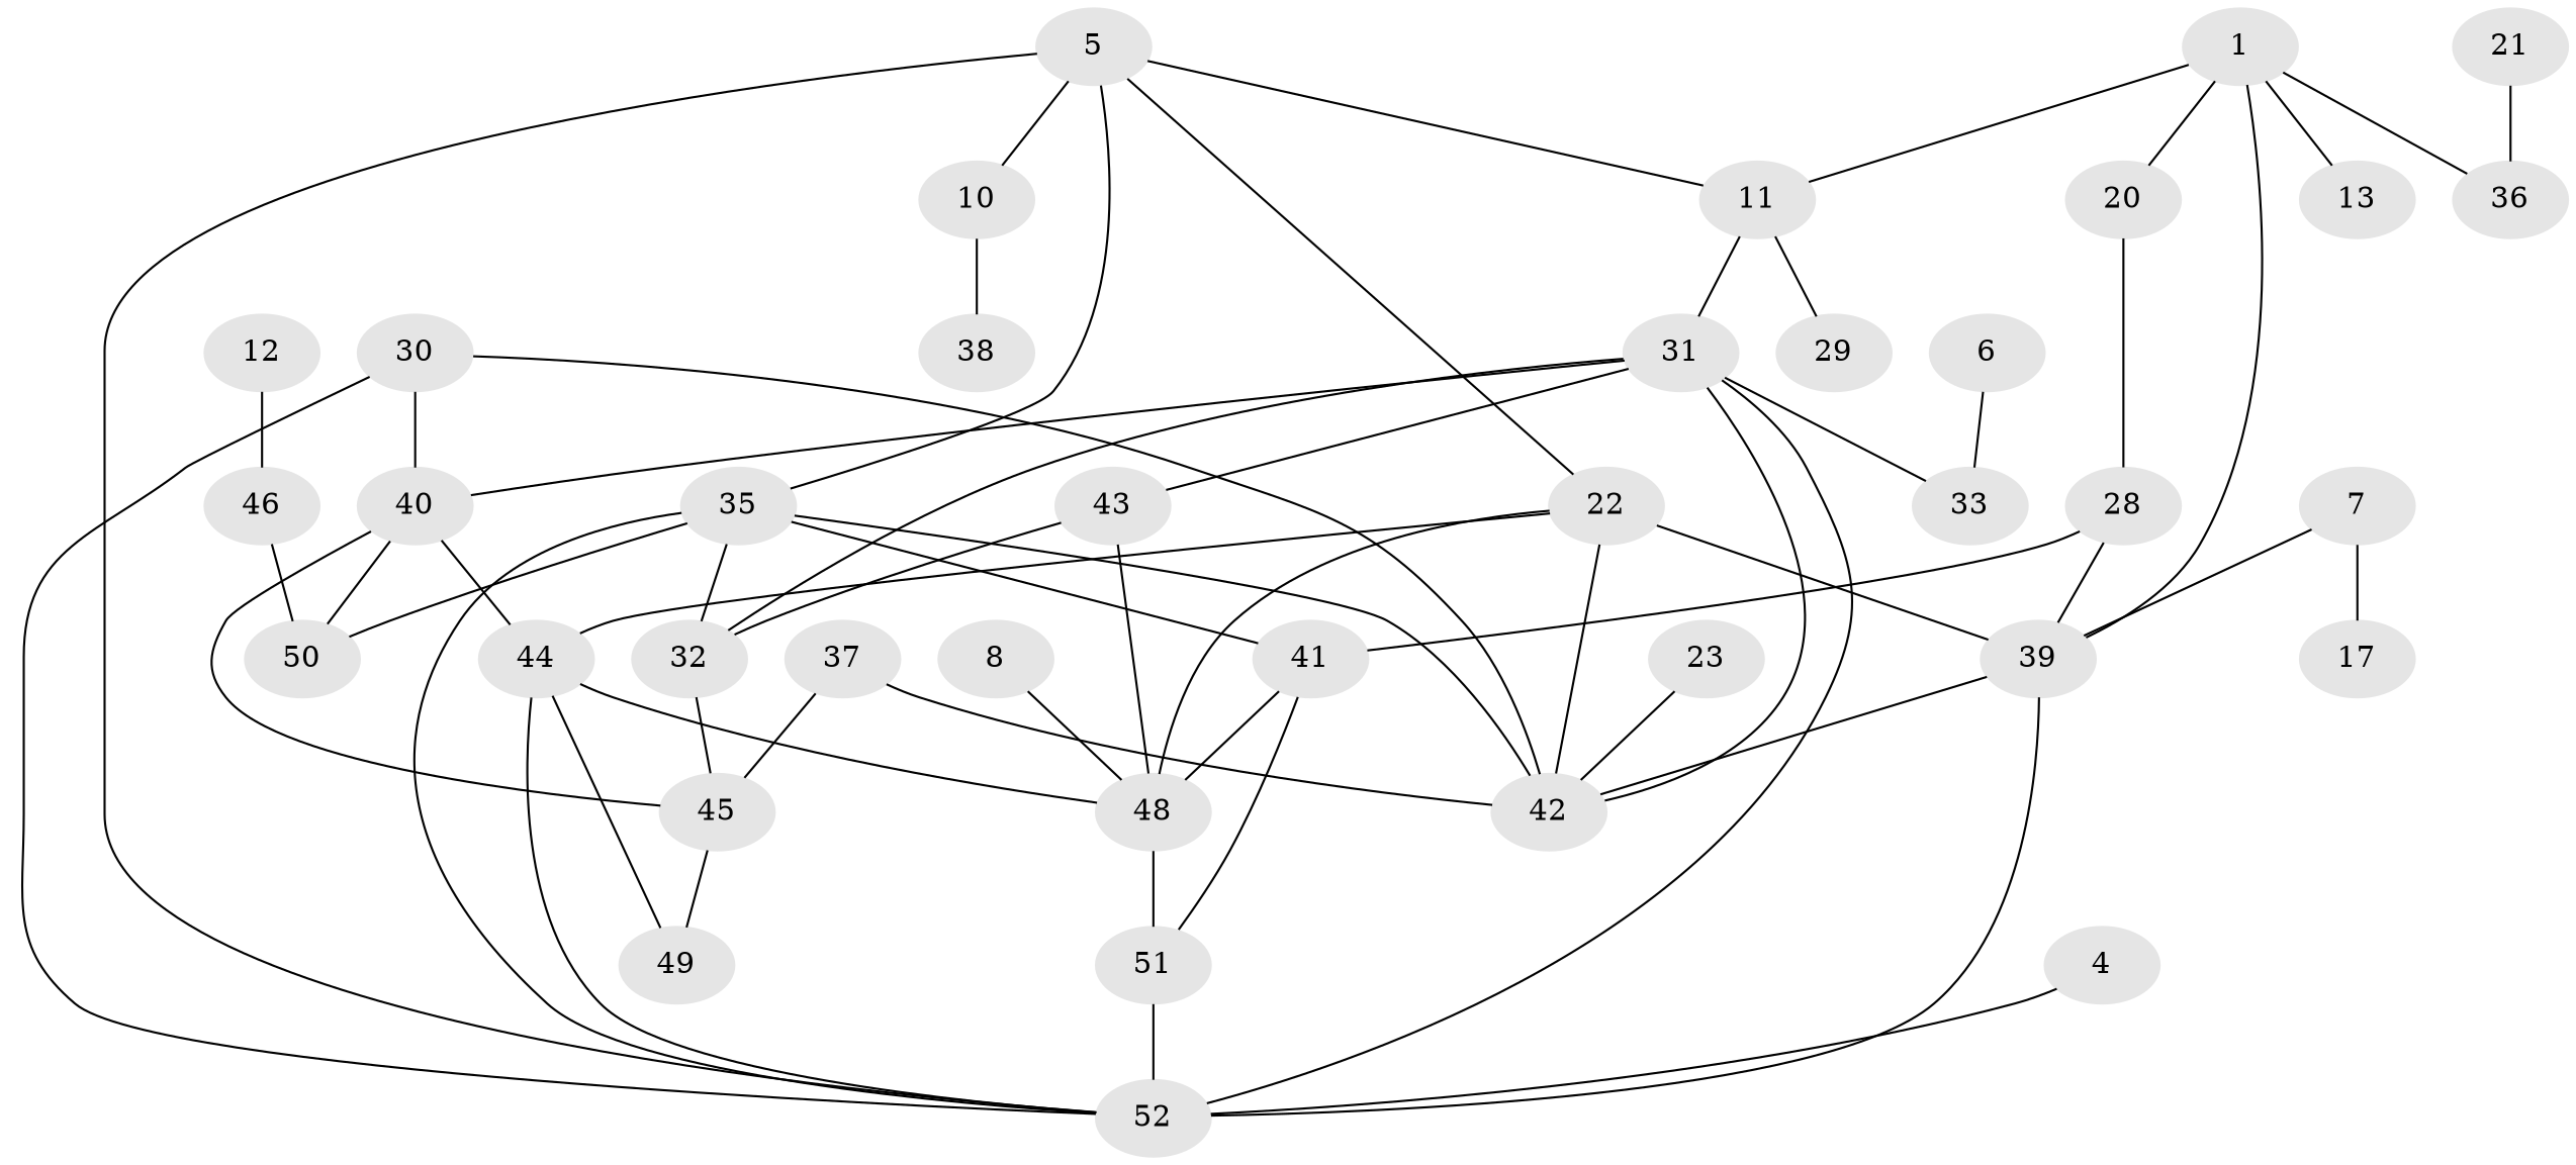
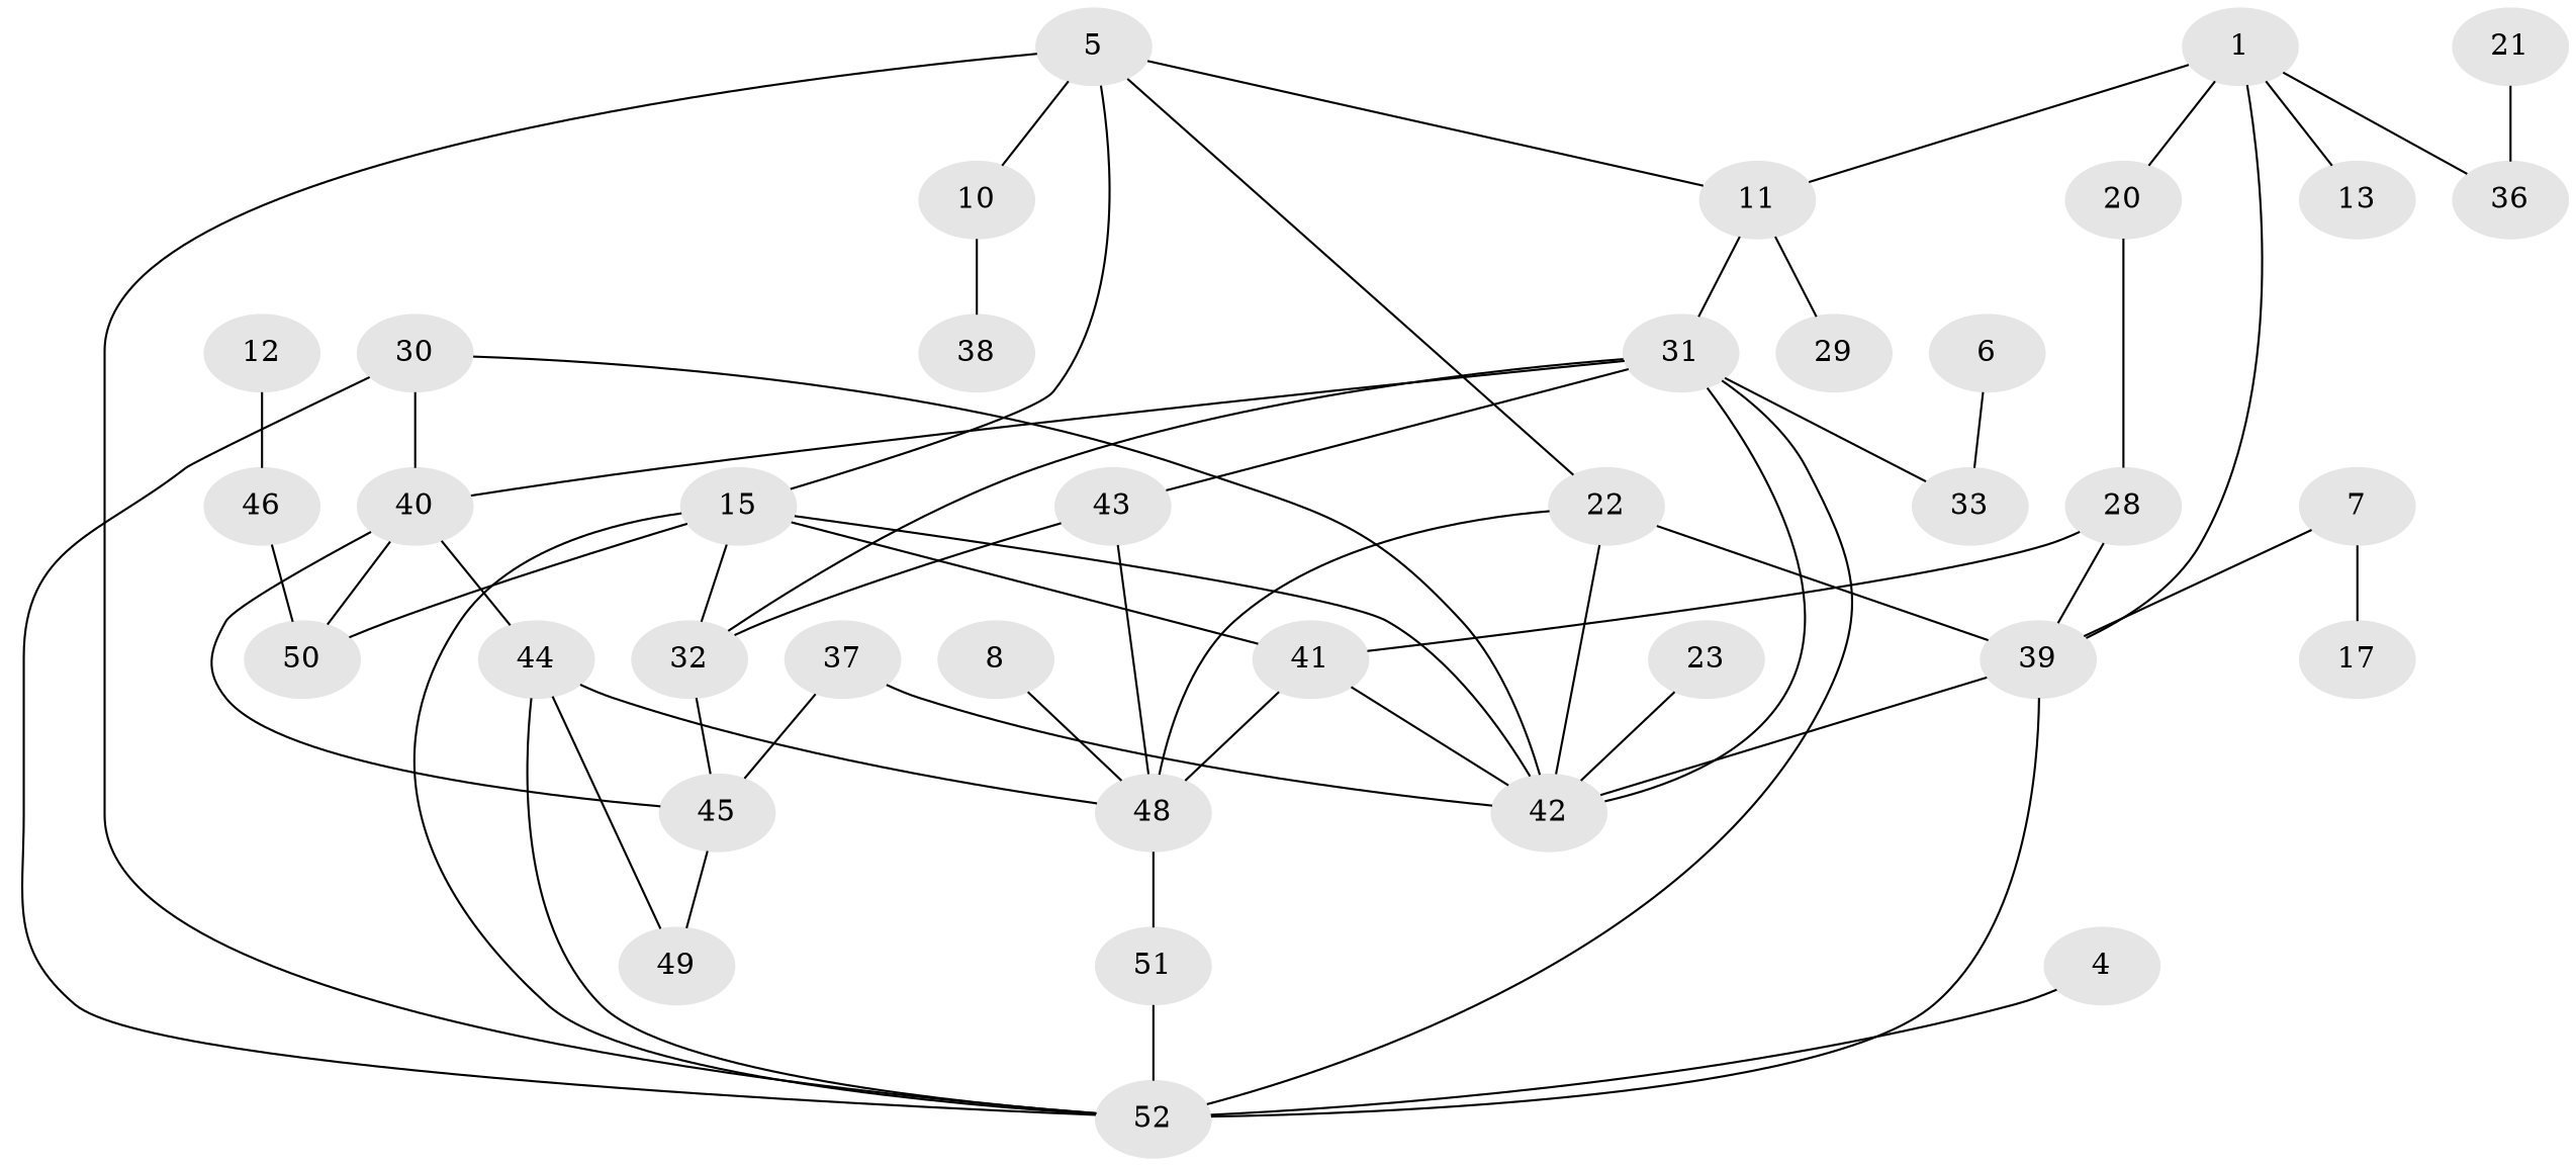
  graph {
    node [color=gray90 style=filled]
    edge [weight=1.0]
    1
    11
    13
    20
    36
    39
    29
    31
    28
    52
    42
    4
    5
    10
-   15 [label=35]
+   15
    22
    38
    32
    41
    50
    48
    44
    6
    33
    7
    17
    8
    51
    40
    43
    12
    46
    45
    21
    49
    23
    30
    37
    1 -- 11
    1 -- 13
    1 -- 20
    1 -- 36
    1 -- 39
    11 -- 29
    11 -- 31
    20 -- 28
    39 -- 52
    39 -- 42
    31 -- 52
    31 -- 42
    31 -- 32
    31 -- 33 [weight=2.0]
    31 -- 40
    31 -- 43
    28 -- 39
    28 -- 41
    4 -- 52
    5 -- 11
    5 -- 52
    5 -- 10
    5 -- 15
    5 -- 22
    10 -- 38
    15 -- 52
    15 -- 42
    15 -- 32
    15 -- 41
    15 -- 50
    22 -- 39
    22 -- 42
    22 -- 48
-   22 -- 44
    32 -- 45
-   41 -- 51
+   41 -- 42
    41 -- 48 [weight=2.0]
    48 -- 51
    44 -- 52
    44 -- 48
    44 -- 49
    6 -- 33
    7 -- 39
    7 -- 17
    8 -- 48
    51 -- 52 [weight=2.0]
    40 -- 50 [weight=3.0]
    40 -- 44 [weight=2.0]
    40 -- 45
    43 -- 32
    43 -- 48
    12 -- 46
    46 -- 50
    45 -- 49
    21 -- 36
    23 -- 42
    30 -- 52
    30 -- 42
    30 -- 40
    37 -- 42
    37 -- 45
  }
